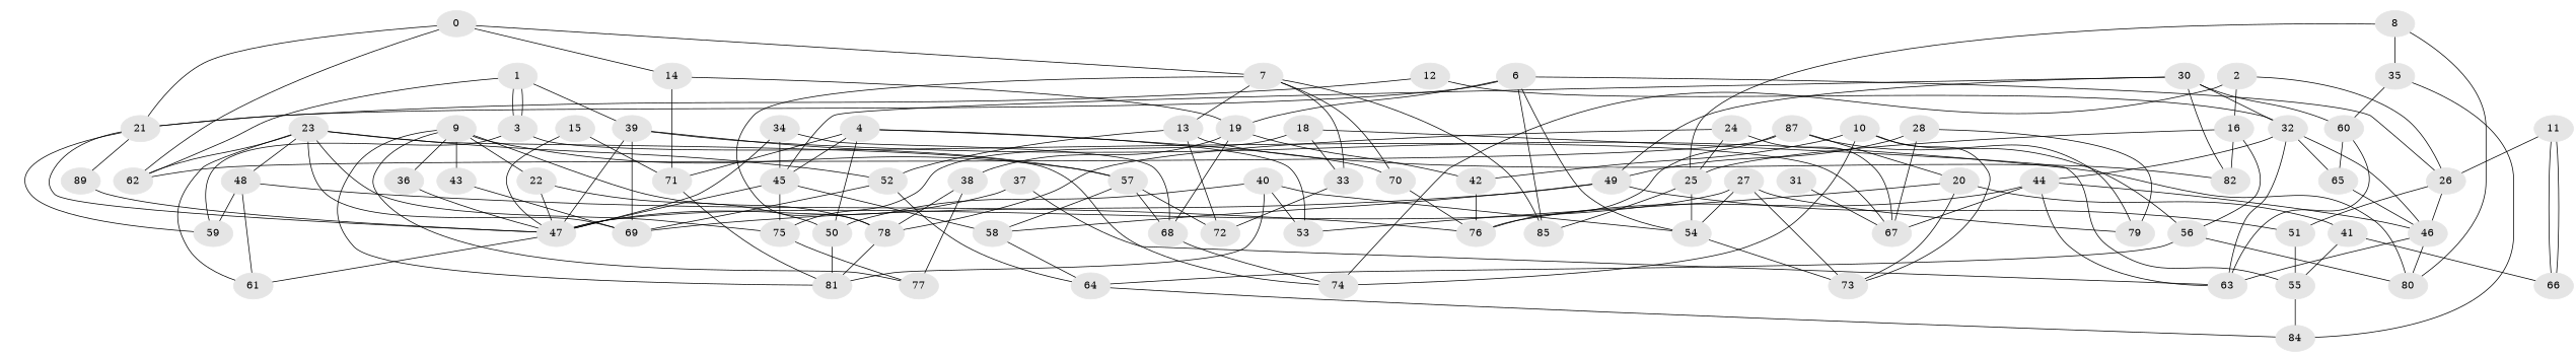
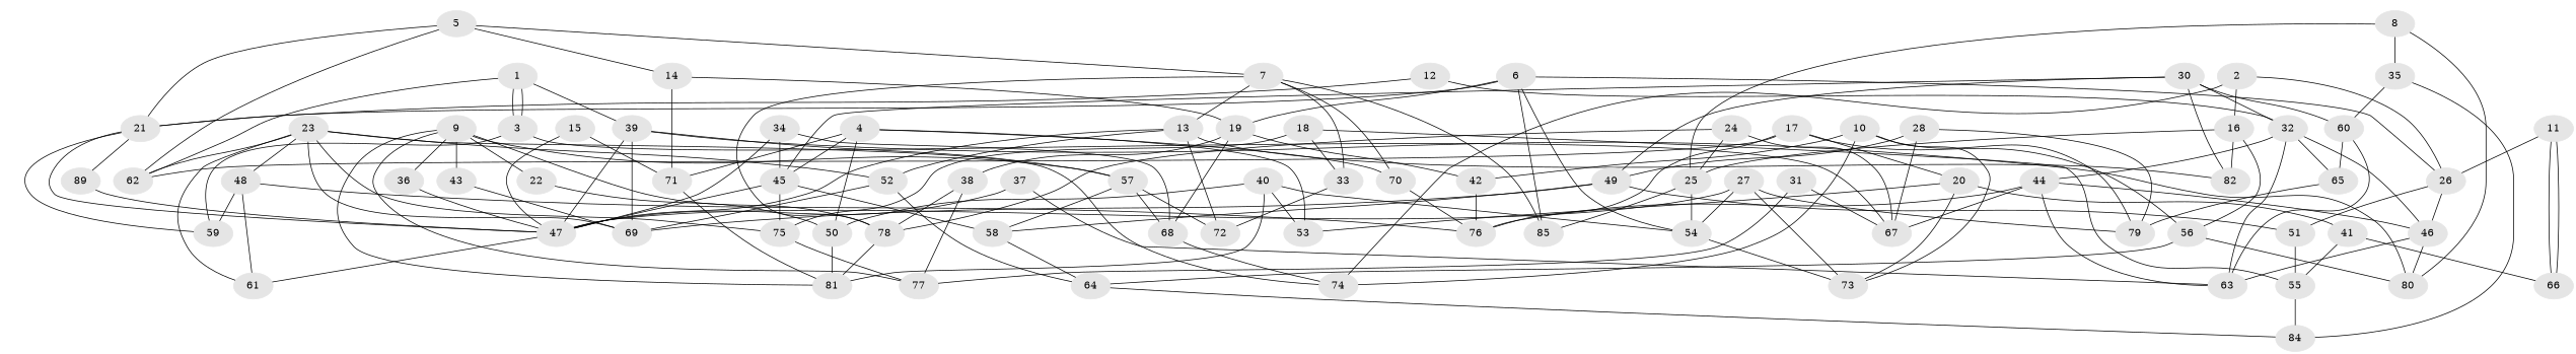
  graph {
    node [color=gray90 style=filled]
    1
    3
    39
    62
    59
    67
    80
    57
    47
    69
    2
    16
    26
    74
    25
    82
    56
    46
    51
    4
    45
    50
    53
    70
    71
    75
    58
    81
    76
-   5 [label=0]
+   5
    7
    14
    21
    n34 [label=85]
    13
    33
    78
    19
    n39 [label=89]
    6
    54
    42
    38
    68
    73
    52
    72
    8
    35
    60
    84
    9
    22
    36
    43
    77
    10
    79
    11
    66
    12
    32
    44
    63
    65
    61
    64
    15
-   17 [label=87]
+   17
    20
    41
    18
    55
    23
    48
    24
    27
    28
    49
    30
    31
    34
    37
    40
    1 -- 3
    1 -- 3
    1 -- 39
    1 -- 62
    3 -- 59
    3 -- 67
    39 -- 80
    39 -- 57
    39 -- 47
    39 -- 69
    57 -- 58
    57 -- 68
    57 -- 72
    47 -- 61
    2 -- 16
    2 -- 26
    2 -- 74
    16 -- 25
    16 -- 82
    16 -- 56
    26 -- 46
    26 -- 51
    25 -- n34
    25 -- 54
    56 -- 80
    56 -- 64
    46 -- 80
    46 -- 63
    51 -- 55
    4 -- 45
    4 -- 50
    4 -- 53
    4 -- 70
    4 -- 71
    45 -- 47
    45 -- 75
    45 -- 58
    50 -- 81
    70 -- 76
    71 -- 81
    75 -- 77
    58 -- 64
    5 -- 62
    5 -- 7
    5 -- 14
    5 -- 21
    7 -- 70
    7 -- n34
    7 -- 13
    7 -- 33
    7 -- 78
    14 -- 71
    14 -- 19
    21 -- 59
    21 -- 47
    21 -- n39
-   22 -- 47
+   13 -- 47
    13 -- 82
    13 -- 52
    13 -- 72
    33 -- 72
    78 -- 81
    19 -- 42
    19 -- 38
    19 -- 68
    n39 -- 47
    6 -- 26
    6 -- 21
    6 -- n34
    6 -- 19
    6 -- 54
    54 -- 73
    42 -- 76
    38 -- 78
    38 -- 77
    68 -- 74
    52 -- 69
    52 -- 64
    8 -- 80
    8 -- 25
    8 -- 35
    35 -- 60
    35 -- 84
    60 -- 63
    60 -- 65
    9 -- 57
    9 -- 81
    9 -- 78
    9 -- 22
    9 -- 36
    9 -- 43
    9 -- 77
    22 -- 50
    36 -- 47
    43 -- 69
    10 -- 74
    10 -- 42
    10 -- 73
    10 -- 79
    11 -- 26
    11 -- 66
    11 -- 66
    12 -- 21
    12 -- 32
    32 -- 46
    32 -- 44
    32 -- 63
    32 -- 65
    44 -- 67
    44 -- 46
    44 -- 76
    44 -- 63
-   65 -- 46
+   65 -- 79
    64 -- 84
    15 -- 47
    15 -- 71
    17 -- 62
    17 -- 56
    17 -- 76
    17 -- 20
    20 -- 53
    20 -- 73
    20 -- 41
    41 -- 66
    41 -- 55
    18 -- 75
    18 -- 33
    18 -- 55
    55 -- 84
    23 -- 62
    23 -- 69
    23 -- 74
    23 -- 75
    23 -- 52
    23 -- 61
    23 -- 48
    48 -- 59
    48 -- 76
    48 -- 61
    24 -- 67
    24 -- 25
    24 -- 78
    27 -- 47
    27 -- 54
    27 -- 73
    27 -- 79
    28 -- 67
    28 -- 79
    28 -- 49
    49 -- 69
    49 -- 51
    49 -- 58
    30 -- 82
    30 -- 45
    30 -- 60
    30 -- 32
    30 -- 49
    31 -- 67
+   31 -- 77
    34 -- 47
    34 -- 45
    34 -- 68
    37 -- 47
    37 -- 63
    40 -- 50
    40 -- 53
    40 -- 81
    40 -- 54
  }
